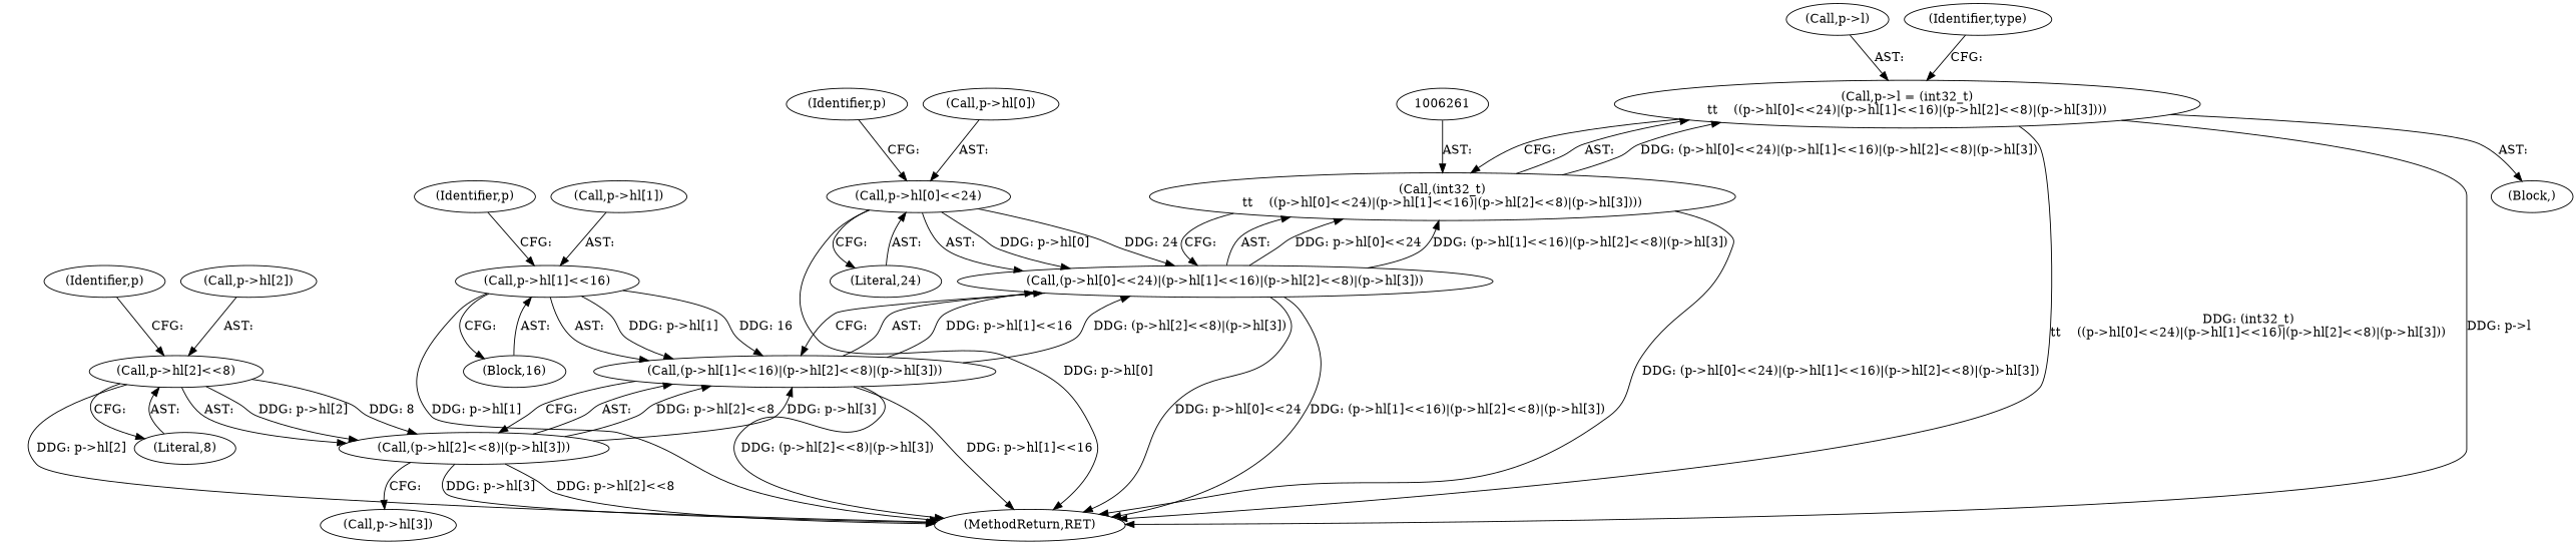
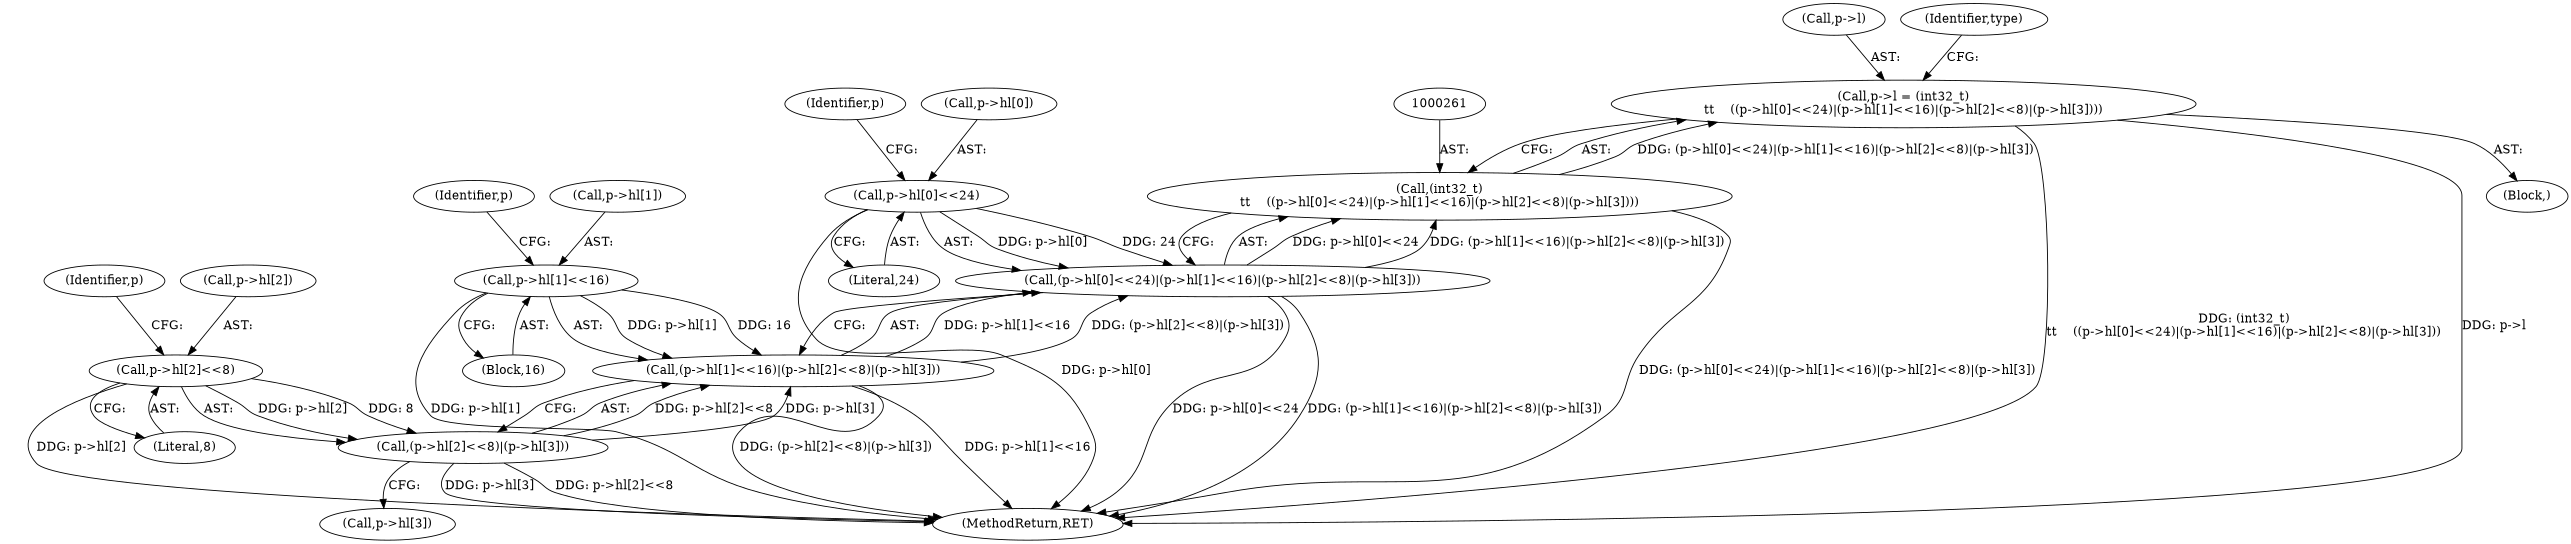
  digraph {
    n1 [label="(Call,p->l = (int32_t)\n\t\t    ((p->hl[0]<<24)|(p->hl[1]<<16)|(p->hl[2]<<8)|(p->hl[3])))"]
    n2 [label="(Call,(int32_t)\n\t\t    ((p->hl[0]<<24)|(p->hl[1]<<16)|(p->hl[2]<<8)|(p->hl[3])))"]
    n3 [label="(MethodReturn,RET)"]
    n4 [label="(Block,)"]
    n5 [label="(Call,(p->hl[0]<<24)|(p->hl[1]<<16)|(p->hl[2]<<8)|(p->hl[3]))"]
    n6 [label="(Call,(p->hl[1]<<16)|(p->hl[2]<<8)|(p->hl[3]))"]
    n7 [label="(Call,(p->hl[2]<<8)|(p->hl[3]))"]
    n8 [label="(Call,p->hl[0]<<24)"]
    n9 [label="(Literal,24)"]
    n10 [label="(Call,p->hl[3])"]
    n11 [label="(Call,p->hl[1]<<16)"]
    n12 [label="(Block,16)"]
    n13 [label="(Call,p->hl[2]<<8)"]
    n14 [label="(Literal,8)"]
    n15 [label="(Identifier,p)"]
    n16 [label="(Identifier,p)"]
    n17 [label="(Identifier,p)"]
    n18 [label="(Call,p->hl[2])"]
    n19 [label="(Call,p->hl[0])"]
    n20 [label="(Call,p->hl[1])"]
    n21 [label="(Call,p->l)"]
    n22 [label="(Identifier,type)"]
-   1000261 [label=1006261]
+   1000261
    n1 -> n2 [label="CFG: "]
    n1 -> n3 [label="DDG: (int32_t)\n\t\t    ((p->hl[0]<<24)|(p->hl[1]<<16)|(p->hl[2]<<8)|(p->hl[3]))"]
    n1 -> n3 [label="DDG: p->l"]
    n1 -> n4 [label="AST: "]
    n2 -> n1 [label="AST: "]
    n2 -> n1 [label="DDG: (p->hl[0]<<24)|(p->hl[1]<<16)|(p->hl[2]<<8)|(p->hl[3])"]
    n2 -> n3 [label="DDG: (p->hl[0]<<24)|(p->hl[1]<<16)|(p->hl[2]<<8)|(p->hl[3])"]
    n2 -> n5 [label="CFG: "]
    n5 -> n2 [label="AST: "]
    n5 -> n2 [label="DDG: p->hl[0]<<24"]
    n5 -> n2 [label="DDG: (p->hl[1]<<16)|(p->hl[2]<<8)|(p->hl[3])"]
    n5 -> n3 [label="DDG: p->hl[0]<<24"]
    n5 -> n3 [label="DDG: (p->hl[1]<<16)|(p->hl[2]<<8)|(p->hl[3])"]
    n5 -> n6 [label="CFG: "]
    n6 -> n3 [label="DDG: (p->hl[2]<<8)|(p->hl[3])"]
    n6 -> n3 [label="DDG: p->hl[1]<<16"]
    n6 -> n5 [label="AST: "]
    n6 -> n5 [label="DDG: p->hl[1]<<16"]
    n6 -> n5 [label="DDG: (p->hl[2]<<8)|(p->hl[3])"]
    n6 -> n7 [label="CFG: "]
    n7 -> n3 [label="DDG: p->hl[3]"]
    n7 -> n3 [label="DDG: p->hl[2]<<8"]
    n7 -> n6 [label="AST: "]
    n7 -> n6 [label="DDG: p->hl[2]<<8"]
    n7 -> n6 [label="DDG: p->hl[3]"]
    n7 -> n10 [label="CFG: "]
    n8 -> n3 [label="DDG: p->hl[0]"]
    n8 -> n5 [label="AST: "]
    n8 -> n5 [label="DDG: p->hl[0]"]
    n8 -> n5 [label="DDG: 24"]
    n8 -> n9 [label="CFG: "]
    n9 -> n8 [label="AST: "]
    n11 -> n3 [label="DDG: p->hl[1]"]
    n11 -> n6 [label="AST: "]
    n11 -> n6 [label="DDG: p->hl[1]"]
    n11 -> n6 [label="DDG: 16"]
    n11 -> n12 [label="CFG: "]
    n12 -> n11 [label="AST: "]
    n13 -> n3 [label="DDG: p->hl[2]"]
    n13 -> n7 [label="AST: "]
    n13 -> n7 [label="DDG: p->hl[2]"]
    n13 -> n7 [label="DDG: 8"]
    n13 -> n14 [label="CFG: "]
    n14 -> n13 [label="AST: "]
    n15 -> n11 [label="CFG: "]
    n16 -> n13 [label="CFG: "]
    n17 -> n8 [label="CFG: "]
    n18 -> n13 [label="AST: "]
    n19 -> n8 [label="AST: "]
    n20 -> n11 [label="AST: "]
    n21 -> n1 [label="AST: "]
    n22 -> n1 [label="CFG: "]
    1000261 -> n2 [label="AST: "]
  }
